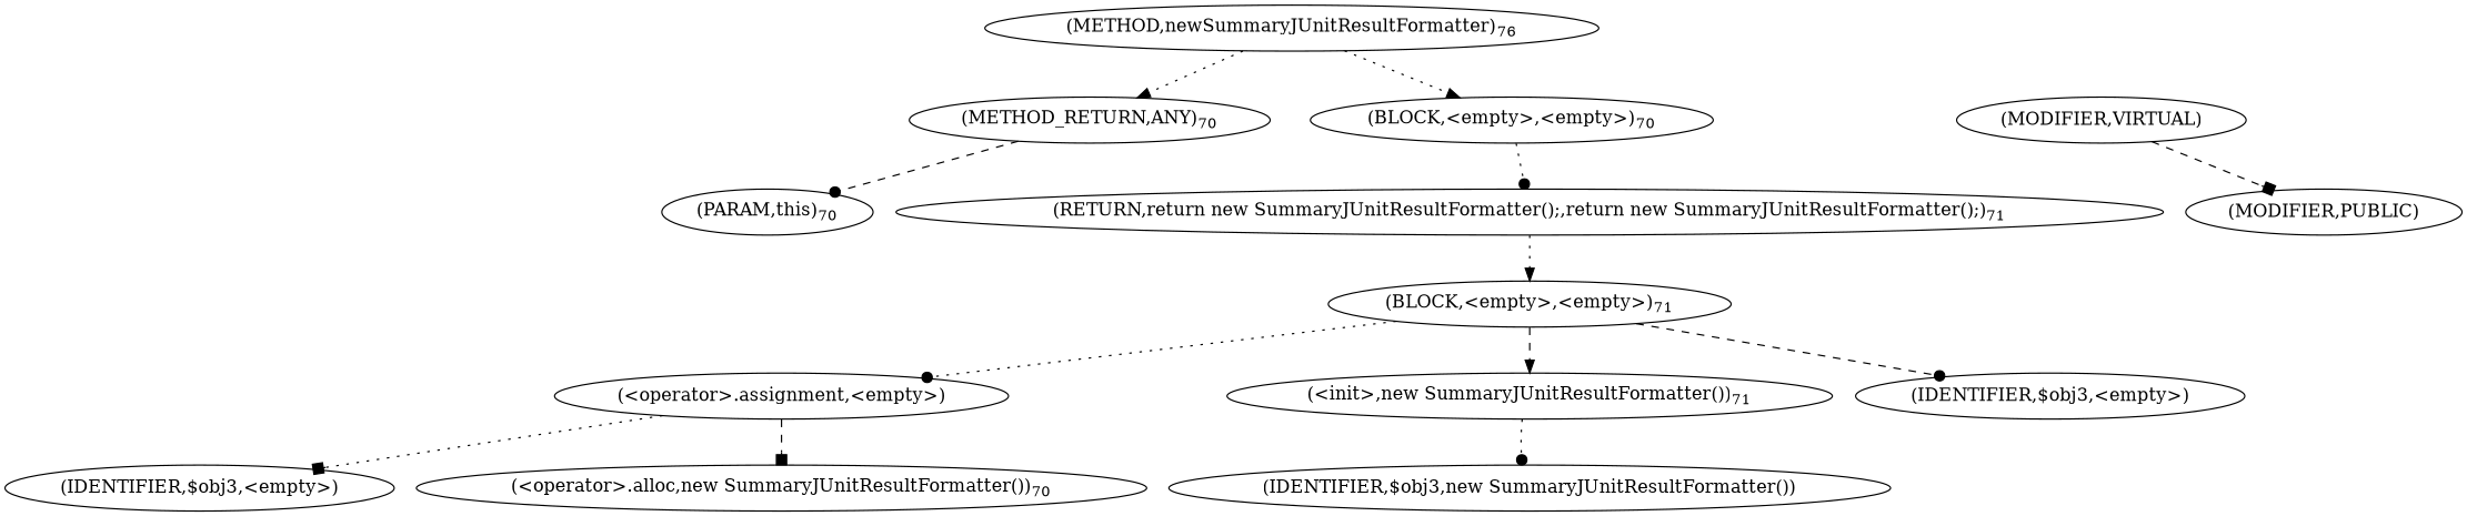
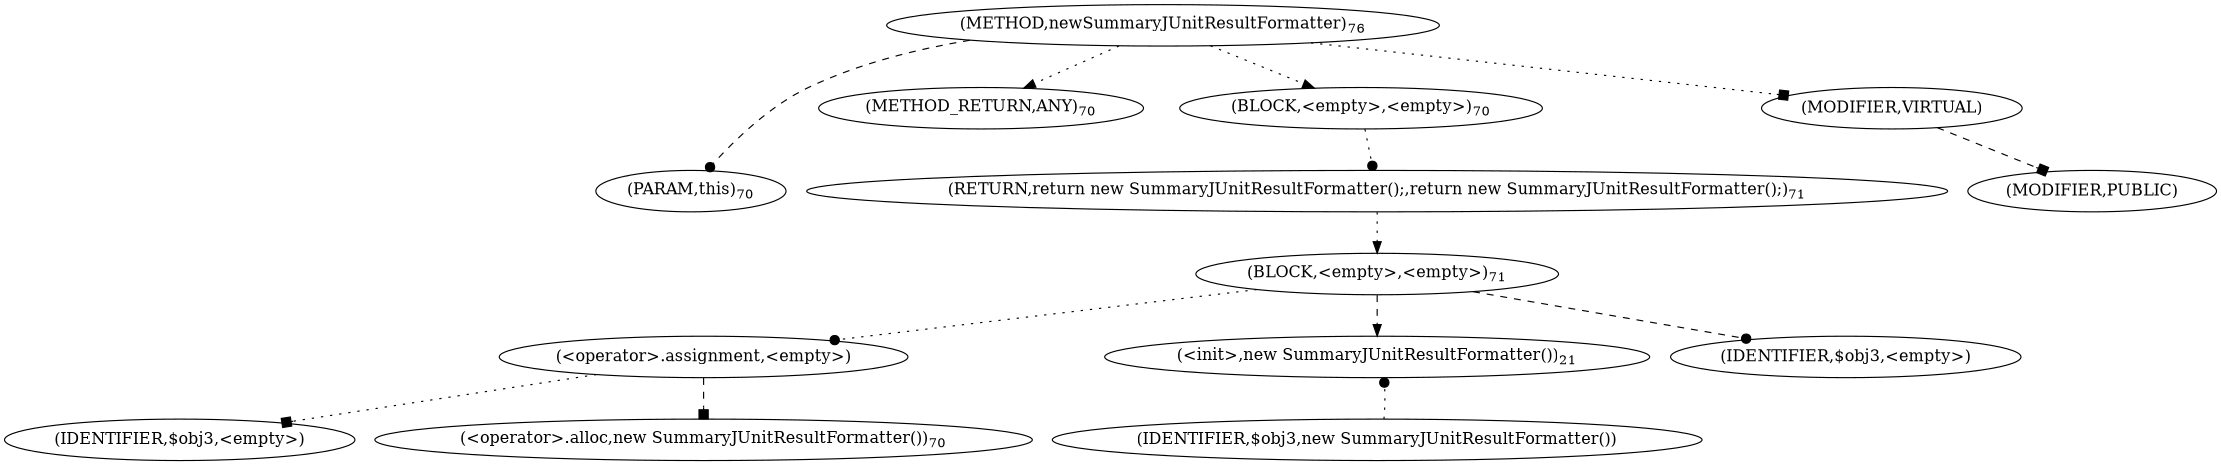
  digraph {
    edge [arrowhead=dot style=dotted]
    n1 [label=<(METHOD,newSummaryJUnitResultFormatter)<SUB>76</SUB>>]
    n2 [label=<(PARAM,this)<SUB>70</SUB>>]
    n3 [label=<(BLOCK,&lt;empty&gt;,&lt;empty&gt;)<SUB>70</SUB>>]
    n4 [label=<(MODIFIER,VIRTUAL)>]
    n5 [label=<(METHOD_RETURN,ANY)<SUB>70</SUB>>]
    n6 [label=<(RETURN,return new SummaryJUnitResultFormatter();,return new SummaryJUnitResultFormatter();)<SUB>71</SUB>>]
    n7 [label=<(MODIFIER,PUBLIC)>]
    n8 [label=<(BLOCK,&lt;empty&gt;,&lt;empty&gt;)<SUB>71</SUB>>]
    n9 [label=<(&lt;operator&gt;.assignment,&lt;empty&gt;)>]
-   n10 [label=<(&lt;init&gt;,new SummaryJUnitResultFormatter())<SUB>71</SUB>>]
+   n10 [label=<(&lt;init&gt;,new SummaryJUnitResultFormatter())<SUB>21</SUB>>]
    n11 [label=<(IDENTIFIER,$obj3,&lt;empty&gt;)>]
    n12 [label=<(IDENTIFIER,$obj3,&lt;empty&gt;)>]
    n13 [label=<(&lt;operator&gt;.alloc,new SummaryJUnitResultFormatter())<SUB>70</SUB>>]
    n14 [label=<(IDENTIFIER,$obj3,new SummaryJUnitResultFormatter())>]
-   n5 -> n2 [style=dashed]
+   n1 -> n2 [style=dashed]
    n1 -> n3 [arrowhead=normal]
+   n1 -> n4 [arrowhead=box]
    n1 -> n5 [arrowhead=normal]
    n3 -> n6
    n4 -> n7 [arrowhead=box style=dashed]
    n6 -> n8 [arrowhead=normal]
    n8 -> n9
    n8 -> n10 [arrowhead=normal style=dashed]
    n8 -> n11 [style=dashed]
    n9 -> n12 [arrowhead=box]
    n9 -> n13 [arrowhead=box style=dashed]
-   n10 -> n14
+   n14 -> n10
  }
